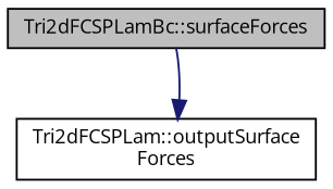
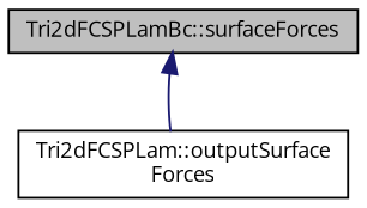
  digraph {
    rankdir=TB
    fontname="Open Sans"
    node [color=black fontname="Open Sans" fontsize=10 shape=record style=filled]
    n1 [fillcolor=grey75 fontcolor=black height=0.2 label="Tri2dFCSPLamBc::surfaceForces" width=0.4]
    n2 [fillcolor=white height=0.2 label="Tri2dFCSPLam::outputSurface\lForces" width=0.4]
-   n2 -> n1 [color=midnightblue dir=back fontname="Open Sans" fontsize=10 labelfontname=Helvetica labelfontsize=10 style=solid]
+   n1 -> n2 [color=midnightblue dir=back fontname="Open Sans" fontsize=10 labelfontname=Helvetica labelfontsize=10 style=solid]
  }
